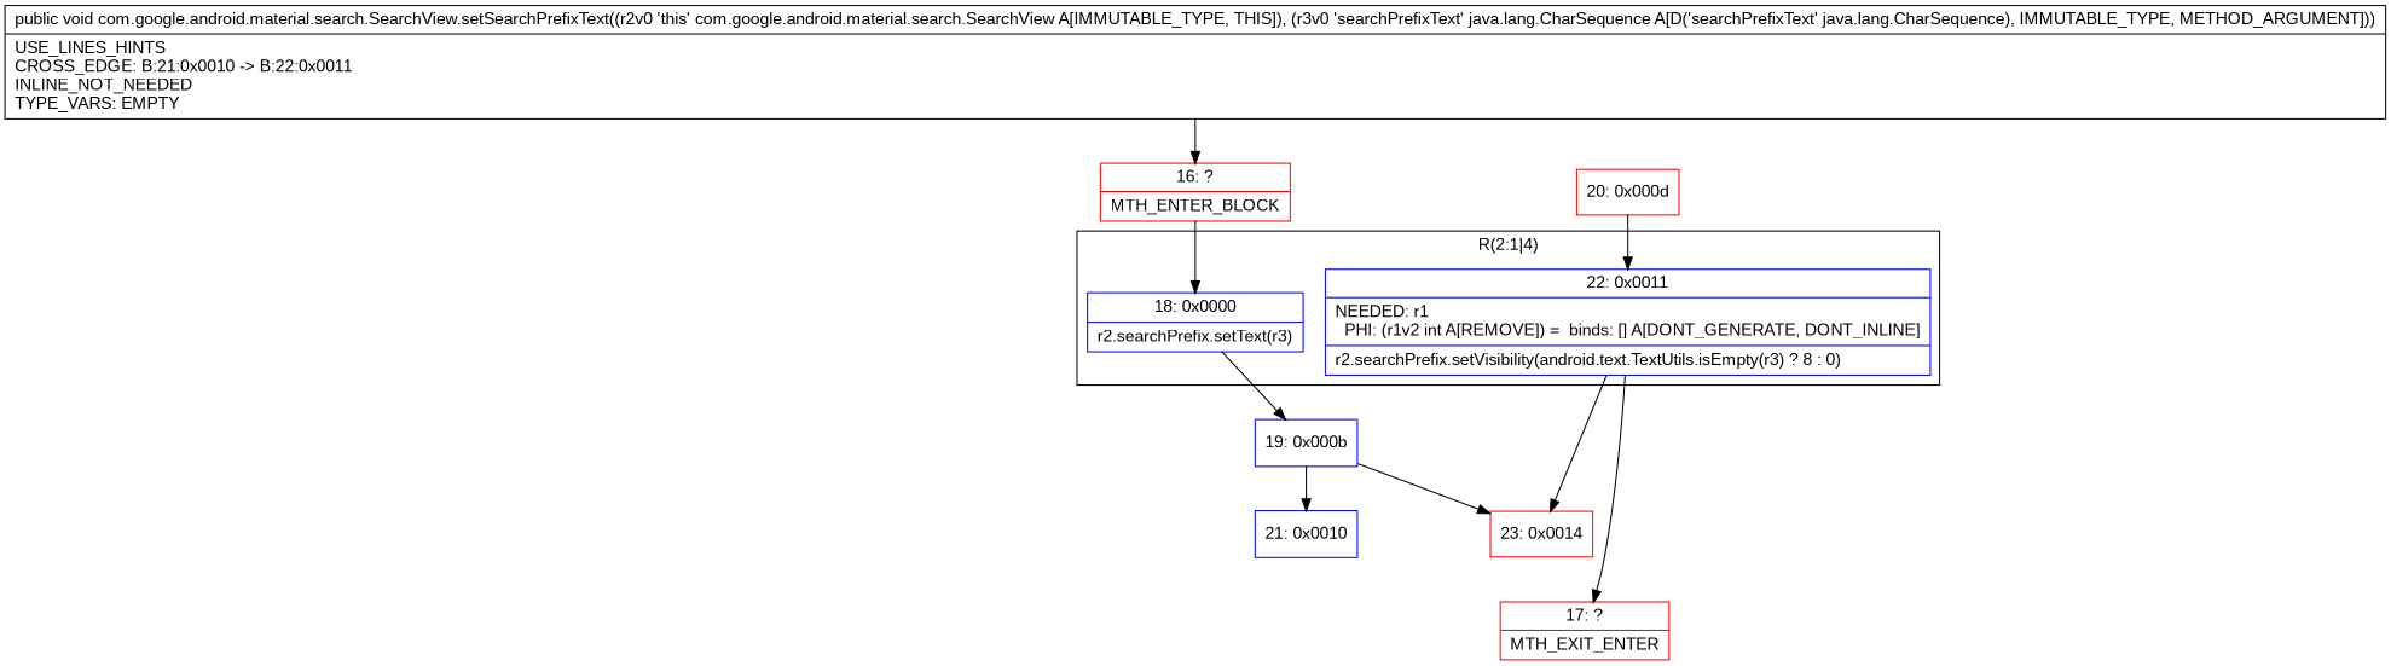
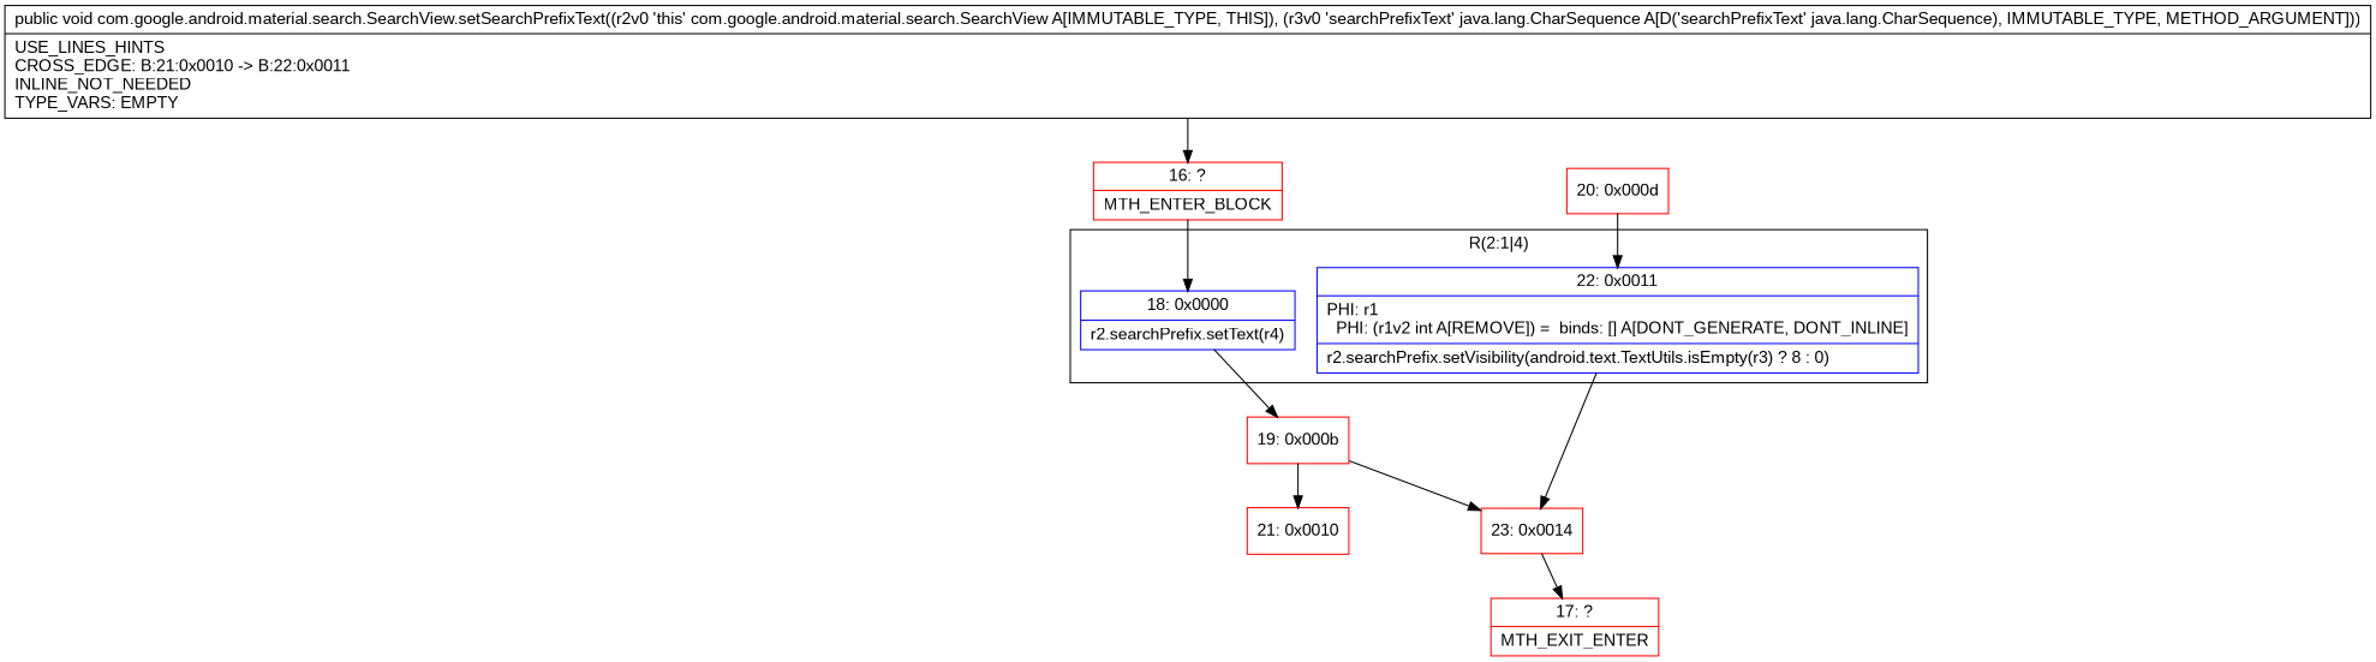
  digraph {
    fontname="Liberation Sans"
    node [color=red fontname="Liberation Sans" shape=record]
    edge [fontname="Liberation Sans"]
-   n1 [color=blue label="{18\:\ 0x0000|r2.searchPrefix.setText(r3)\l}"]
-   n2 [color=blue label="{22\:\ 0x0011|NEEDED: r1 \l  PHI: (r1v2 int A[REMOVE]) =  binds: [] A[DONT_GENERATE, DONT_INLINE]\l|r2.searchPrefix.setVisibility(android.text.TextUtils.isEmpty(r3) ? 8 : 0)\l}"]
-   n3 [color=blue label="{19\:\ 0x000b}"]
+   n1 [color=blue label="{18\:\ 0x0000|r2.searchPrefix.setText(r4)\l}"]
+   n2 [color=blue label="{22\:\ 0x0011|PHI: r1 \l  PHI: (r1v2 int A[REMOVE]) =  binds: [] A[DONT_GENERATE, DONT_INLINE]\l|r2.searchPrefix.setVisibility(android.text.TextUtils.isEmpty(r3) ? 8 : 0)\l}"]
+   n3 [label="{19\:\ 0x000b}"]
    n4 [label="{23\:\ 0x0014}"]
-   n5 [color=blue label="{21\:\ 0x0010}"]
+   n5 [label="{21\:\ 0x0010}"]
    n6 [label="{17\:\ ?|MTH_EXIT_ENTER\l}"]
    n7 [label="{16\:\ ?|MTH_ENTER_BLOCK\l}"]
    n8 [label="{20\:\ 0x000d}"]
    n9 [label="{public void com.google.android.material.search.SearchView.setSearchPrefixText((r2v0 'this' com.google.android.material.search.SearchView A[IMMUTABLE_TYPE, THIS]), (r3v0 'searchPrefixText' java.lang.CharSequence A[D('searchPrefixText' java.lang.CharSequence), IMMUTABLE_TYPE, METHOD_ARGUMENT]))  | USE_LINES_HINTS\lCROSS_EDGE: B:21:0x0010 \-\> B:22:0x0011\lINLINE_NOT_NEEDED\lTYPE_VARS: EMPTY\l}" color=""]
    subgraph cluster_1 {
      label="R(2:1|4)"
      n1
      n2
    }
    n1 -> n3
    n2 -> n4
    n3 -> n4
    n3 -> n5
-   n2 -> n6
+   n4 -> n6
    n7 -> n1
    n8 -> n2
    n9 -> n7
  }
